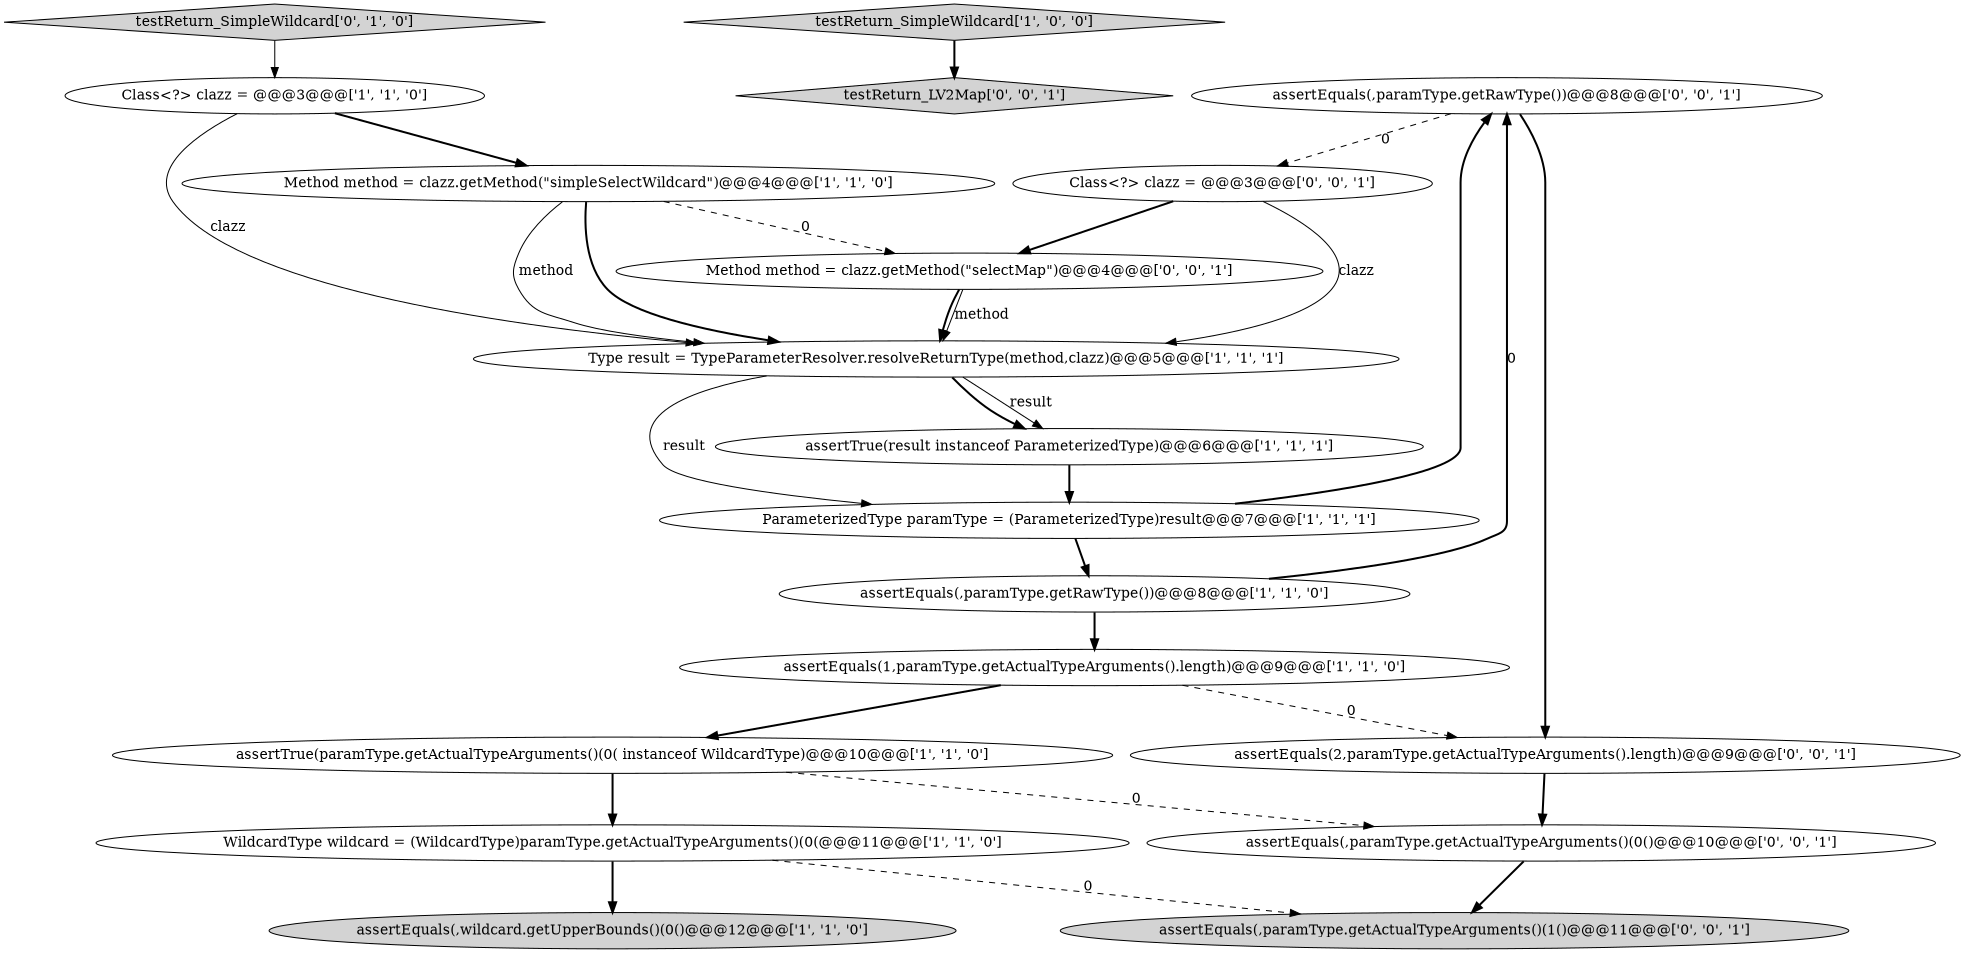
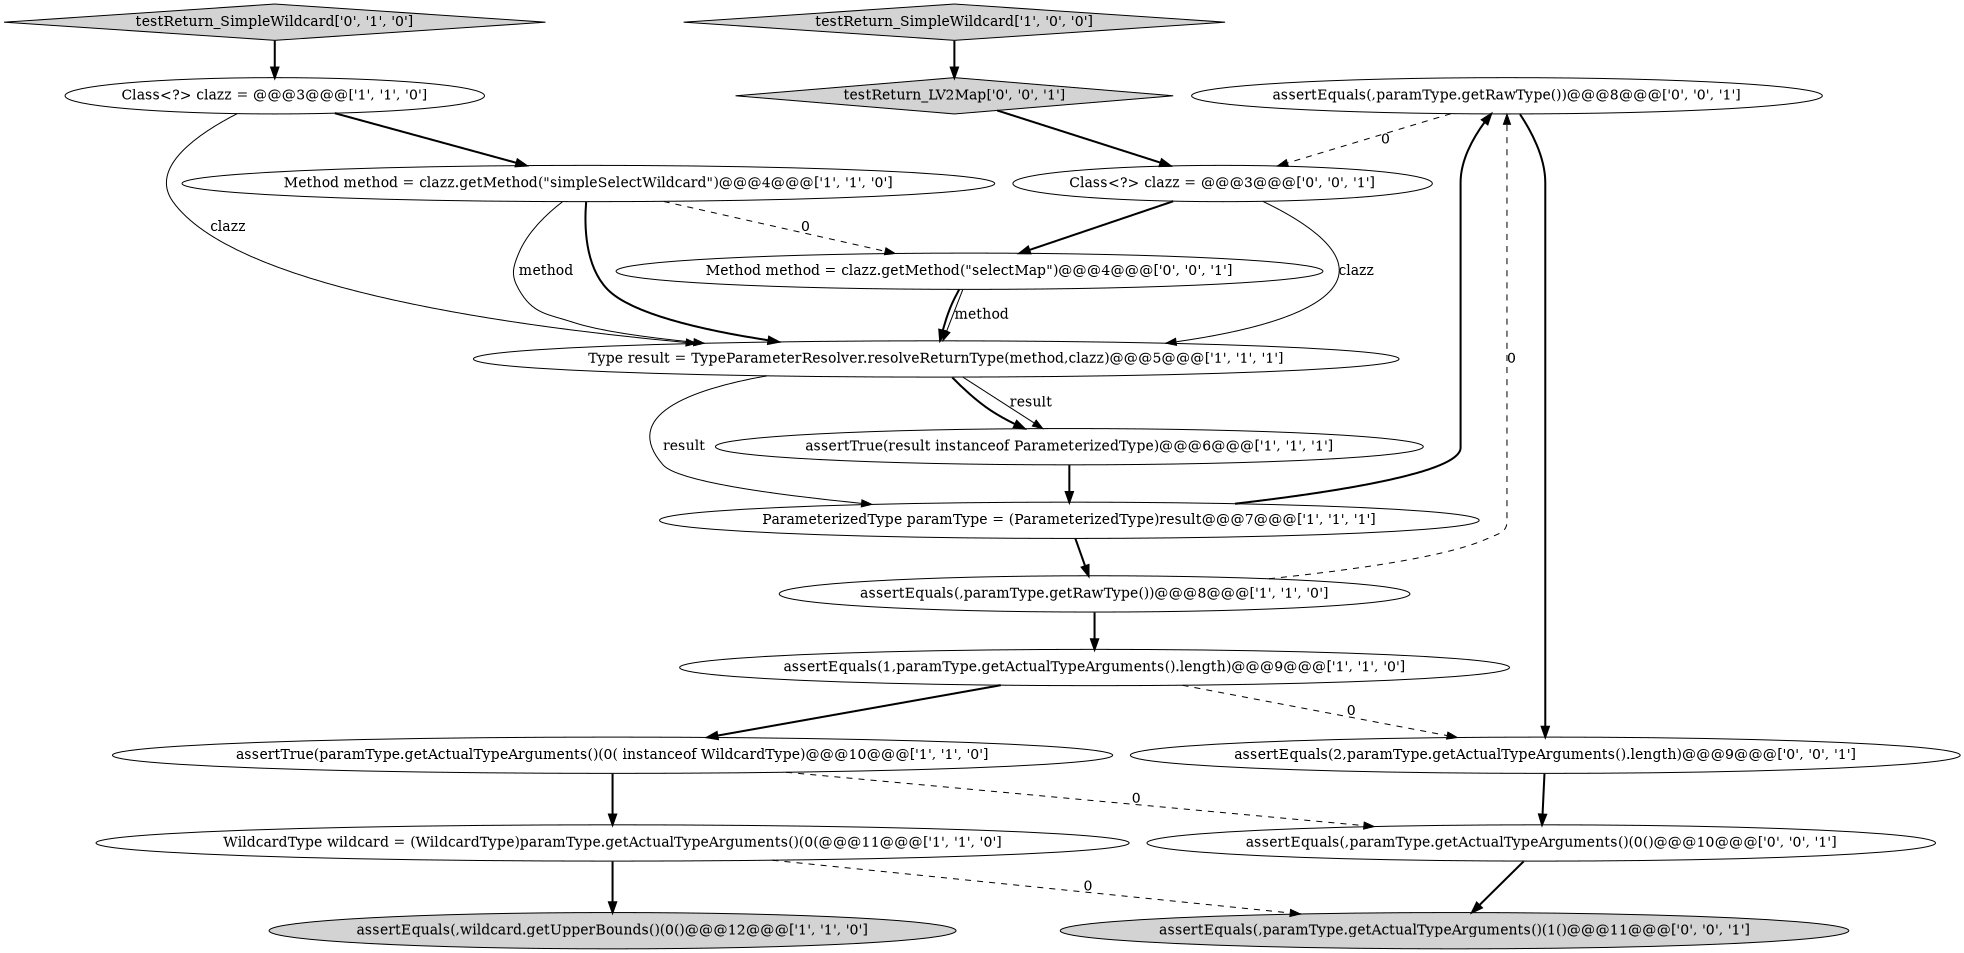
  digraph {
    node [fillcolor=white shape=ellipse style=filled]
    edge [style=bold]
    n1 [label="WildcardType wildcard = (WildcardType)paramType.getActualTypeArguments()(0(@@@11@@@['1', '1', '0']"]
    n2 [fillcolor=lightgray label="assertEquals(,paramType.getActualTypeArguments()(1()@@@11@@@['0', '0', '1']"]
    n3 [fillcolor=lightgray label="assertEquals(,wildcard.getUpperBounds()(0()@@@12@@@['1', '1', '0']"]
    n4 [fillcolor=lightgray label="testReturn_LV2Map['0', '0', '1']" shape=diamond]
    n5 [label="Class<?> clazz = @@@3@@@['0', '0', '1']"]
    n6 [label="Method method = clazz.getMethod(\"selectMap\")@@@4@@@['0', '0', '1']"]
    n7 [label="Type result = TypeParameterResolver.resolveReturnType(method,clazz)@@@5@@@['1', '1', '1']"]
    n8 [label="assertEquals(2,paramType.getActualTypeArguments().length)@@@9@@@['0', '0', '1']"]
    n9 [label="assertEquals(,paramType.getActualTypeArguments()(0()@@@10@@@['0', '0', '1']"]
    n10 [label="assertTrue(result instanceof ParameterizedType)@@@6@@@['1', '1', '1']"]
    n11 [label="ParameterizedType paramType = (ParameterizedType)result@@@7@@@['1', '1', '1']"]
    n12 [label="assertEquals(,paramType.getRawType())@@@8@@@['0', '0', '1']"]
    n13 [label="assertEquals(,paramType.getRawType())@@@8@@@['1', '1', '0']"]
    n14 [label="assertEquals(1,paramType.getActualTypeArguments().length)@@@9@@@['1', '1', '0']"]
    n15 [label="assertTrue(paramType.getActualTypeArguments()(0( instanceof WildcardType)@@@10@@@['1', '1', '0']"]
    n16 [label="Method method = clazz.getMethod(\"simpleSelectWildcard\")@@@4@@@['1', '1', '0']"]
    n17 [fillcolor=lightgray label="testReturn_SimpleWildcard['1', '0', '0']" shape=diamond]
    n18 [label="Class<?> clazz = @@@3@@@['1', '1', '0']"]
    n19 [fillcolor=lightgray label="testReturn_SimpleWildcard['0', '1', '0']" shape=diamond]
    n1 -> n2 [label=0 style=dashed]
    n1 -> n3
+   n4 -> n5
    n5 -> n6
    n5 -> n7 [label=clazz style=solid]
    n6 -> n7
    n6 -> n7 [label=method style=solid]
    n7 -> n10 [label=result style=solid]
    n7 -> n10
    n7 -> n11 [label=result style=solid]
    n8 -> n9
    n9 -> n2
    n10 -> n11
    n11 -> n12
    n11 -> n13
    n12 -> n5 [label=0 style=dashed]
    n12 -> n8
-   n13 -> n12 [label=0]
+   n13 -> n12 [label=0 style=dashed]
    n13 -> n14
    n14 -> n8 [label=0 style=dashed]
    n14 -> n15
    n15 -> n1
    n15 -> n9 [label=0 style=dashed]
    n16 -> n6 [label=0 style=dashed]
    n16 -> n7 [label=method style=solid]
    n16 -> n7
    n17 -> n4
    n18 -> n7 [label=clazz style=solid]
    n18 -> n16
-   n19 -> n18 [style=solid]
+   n19 -> n18
  }
